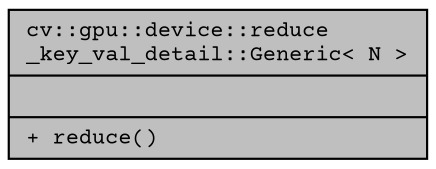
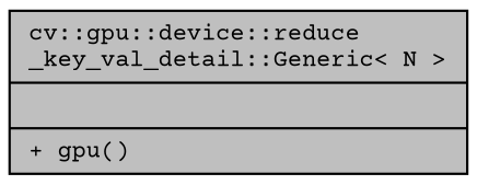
  digraph {
    fontname="Courier Prime"
-   n1 [color=black fillcolor=grey75 fontcolor=black fontname="Courier Prime" fontsize=10 height=0.2 label="{cv::gpu::device::reduce\l_key_val_detail::Generic\< N \>\n||+ reduce()\l}" shape=record style=filled width=0.4]
+   n1 [color=black fillcolor=grey75 fontcolor=black fontname="Courier Prime" fontsize=10 height=0.2 label="{cv::gpu::device::reduce\l_key_val_detail::Generic\< N \>\n||+ gpu()\l}" shape=record style=filled width=0.4]
  }
